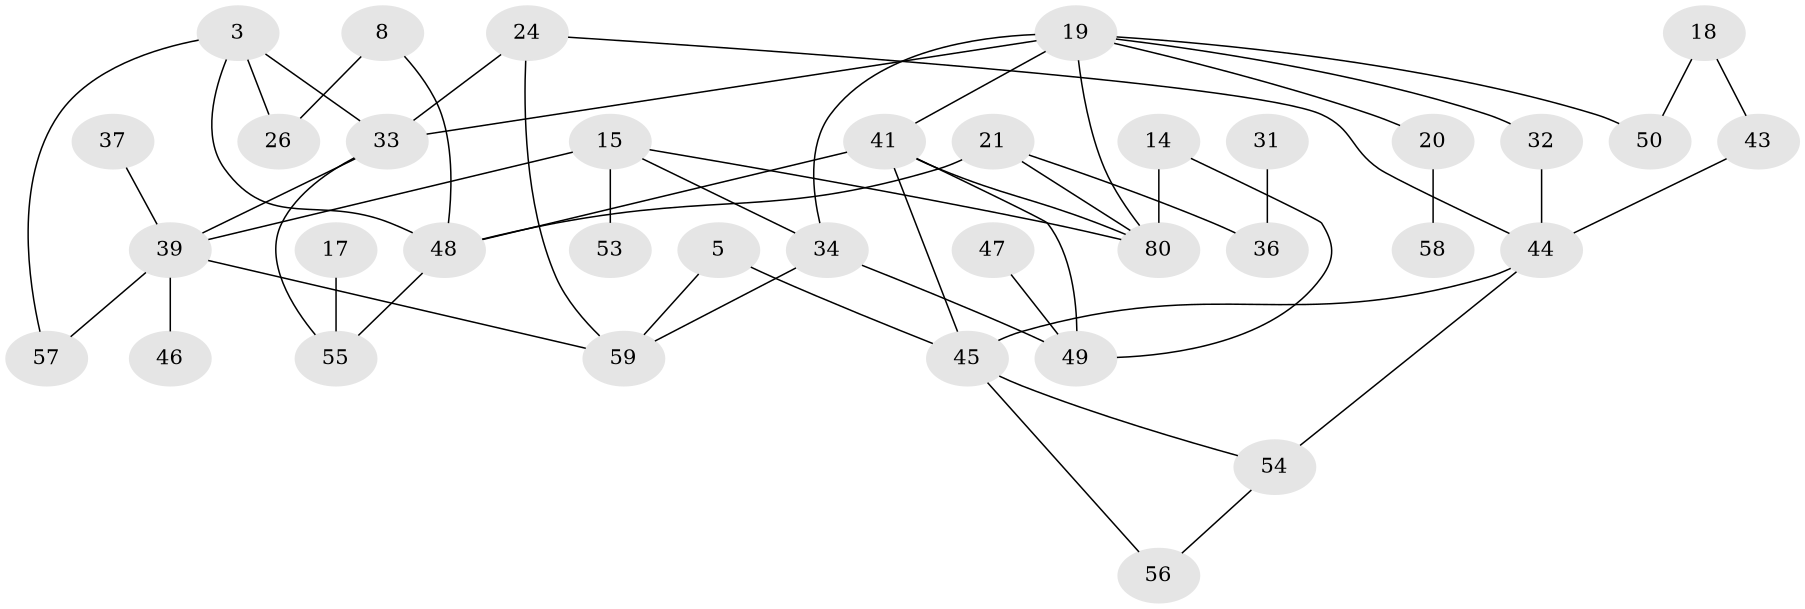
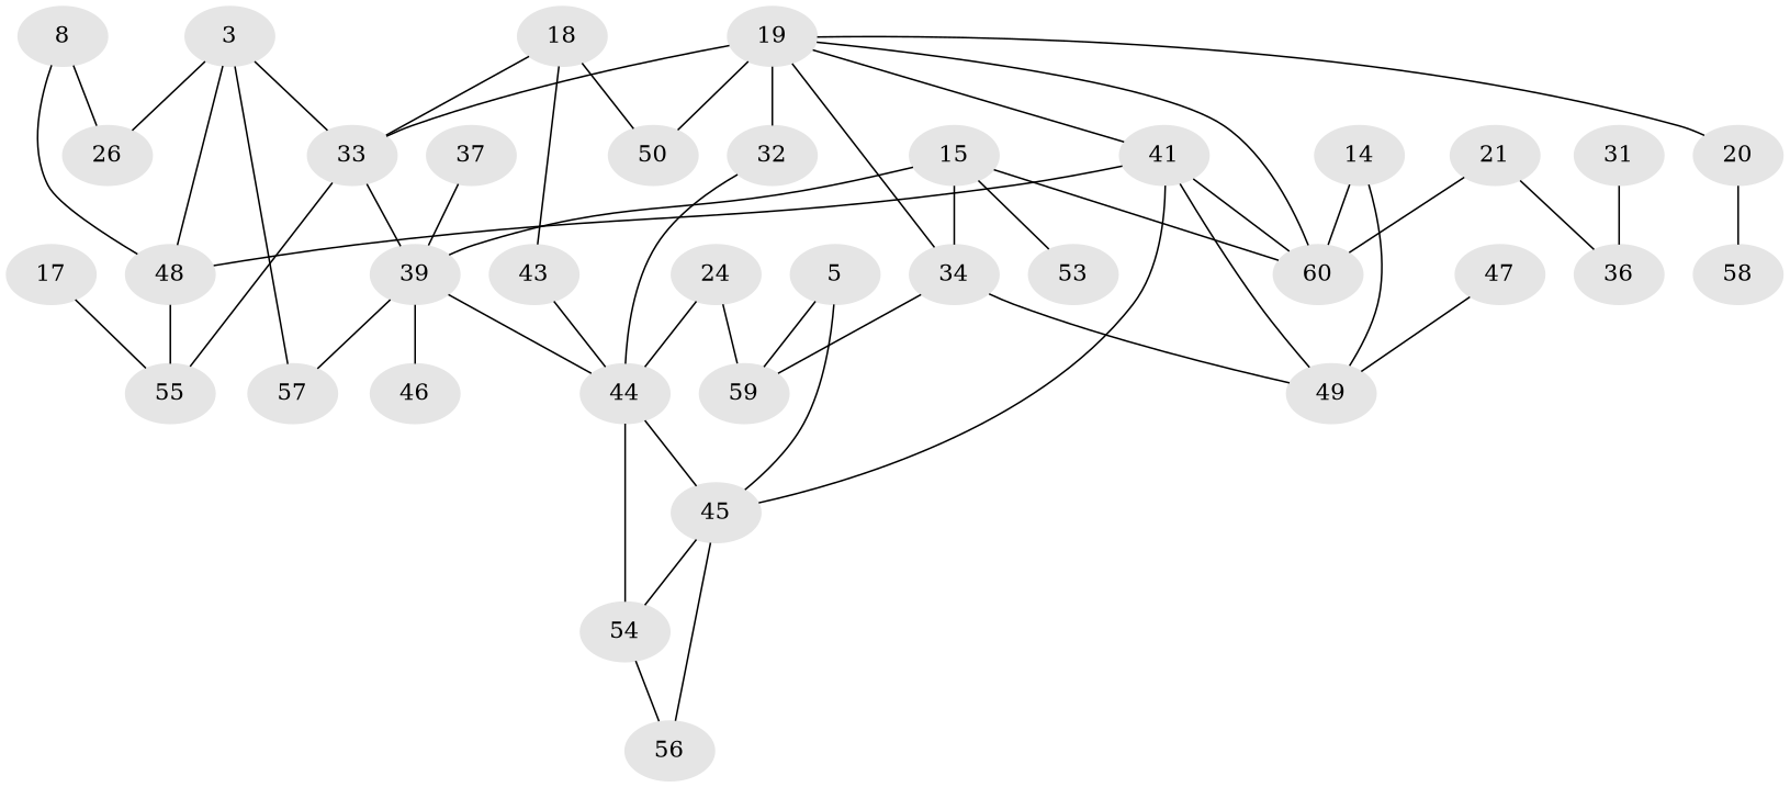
  graph {
    fontname="DejaVu Serif"
    node [color=gray90 fontname="DejaVu Serif" style=filled]
    edge [fontname="DejaVu Serif" weight=1.0]
    3
    26
    n3 [label=33]
    48
    57
    39
    55
    5
    45
    59
    54
    56
    8
    14
    49
-   60 [label=80]
+   60
    15
    34
    53
    44
    46
    17
    18
    43
    50
    19
    20
    32
    41
    58
    21
    36
    24
    31
    37
    47
    3 -- 26
    3 -- n3
    3 -- 48
    3 -- 57
    n3 -- 39
    n3 -- 55
    48 -- 55
    39 -- 57
-   39 -- 59
+   39 -- 44
    39 -- 46
    5 -- 45
    5 -- 59
    45 -- 54
    45 -- 56
    54 -- 56
    8 -- 26
    8 -- 48
    14 -- 49
    14 -- 60
    15 -- 39 [weight=2.0]
    15 -- 60
    15 -- 34
    15 -- 53
    34 -- 59
    34 -- 49
    44 -- 45
    44 -- 54 [weight=2.0]
    17 -- 55
-   24 -- n3
+   18 -- n3
    18 -- 43
    18 -- 50
    43 -- 44
    19 -- n3 [weight=2.0]
    19 -- 60
    19 -- 34
    19 -- 50
    19 -- 20
    19 -- 32 [weight=2.0]
    19 -- 41
    20 -- 58
    32 -- 44
    41 -- 48
    41 -- 45
    41 -- 49
    41 -- 60
-   21 -- 48
    21 -- 60
    21 -- 36
    24 -- 59
    24 -- 44
    31 -- 36
    37 -- 39
    47 -- 49
  }
